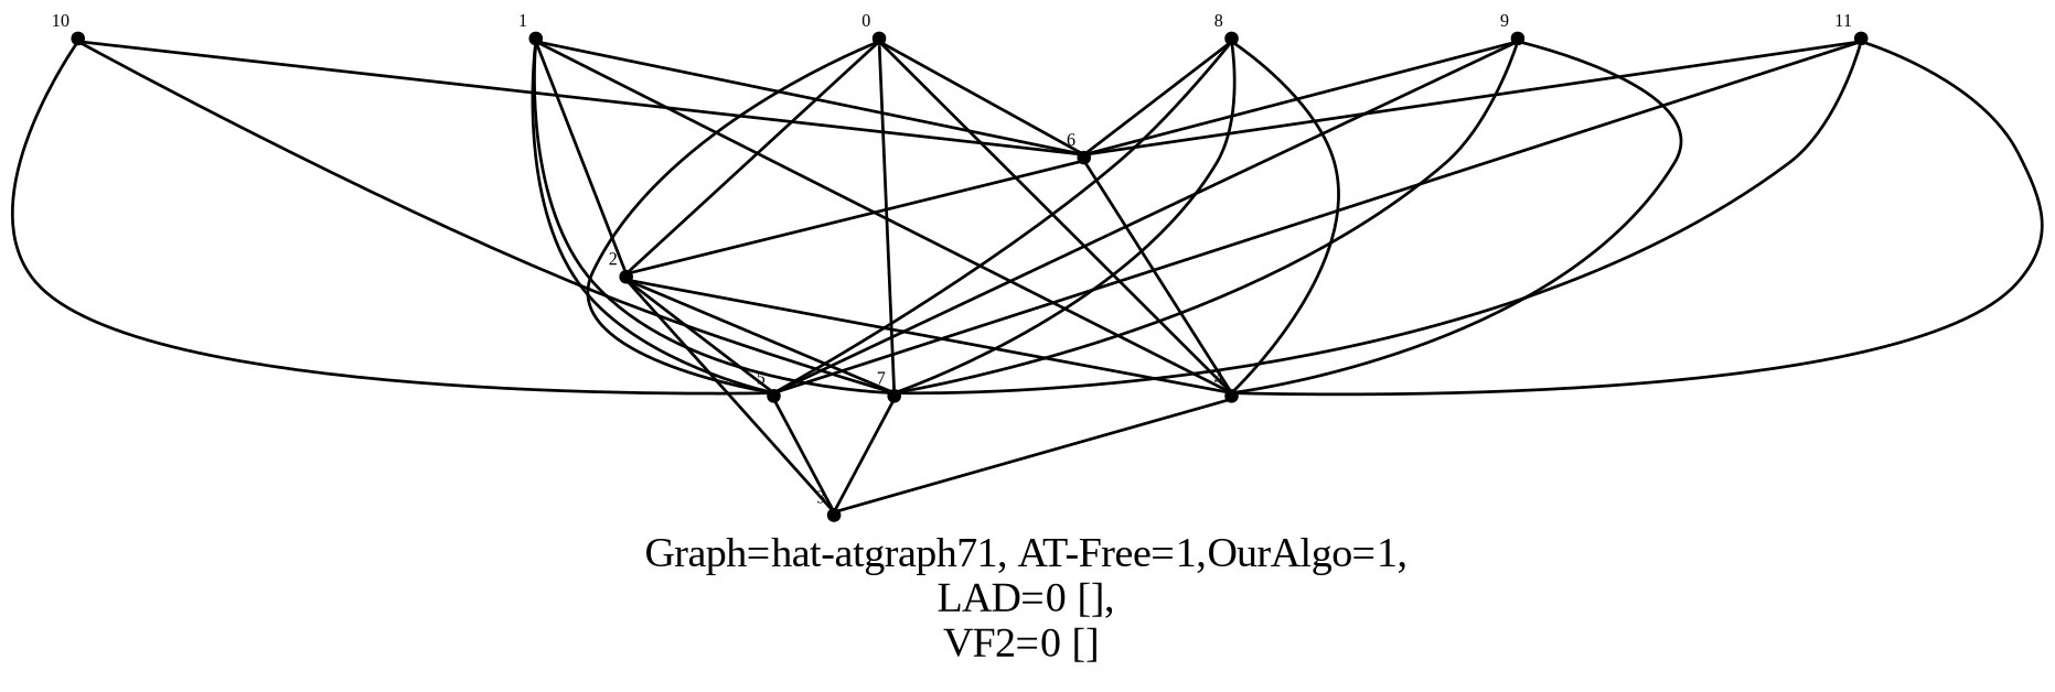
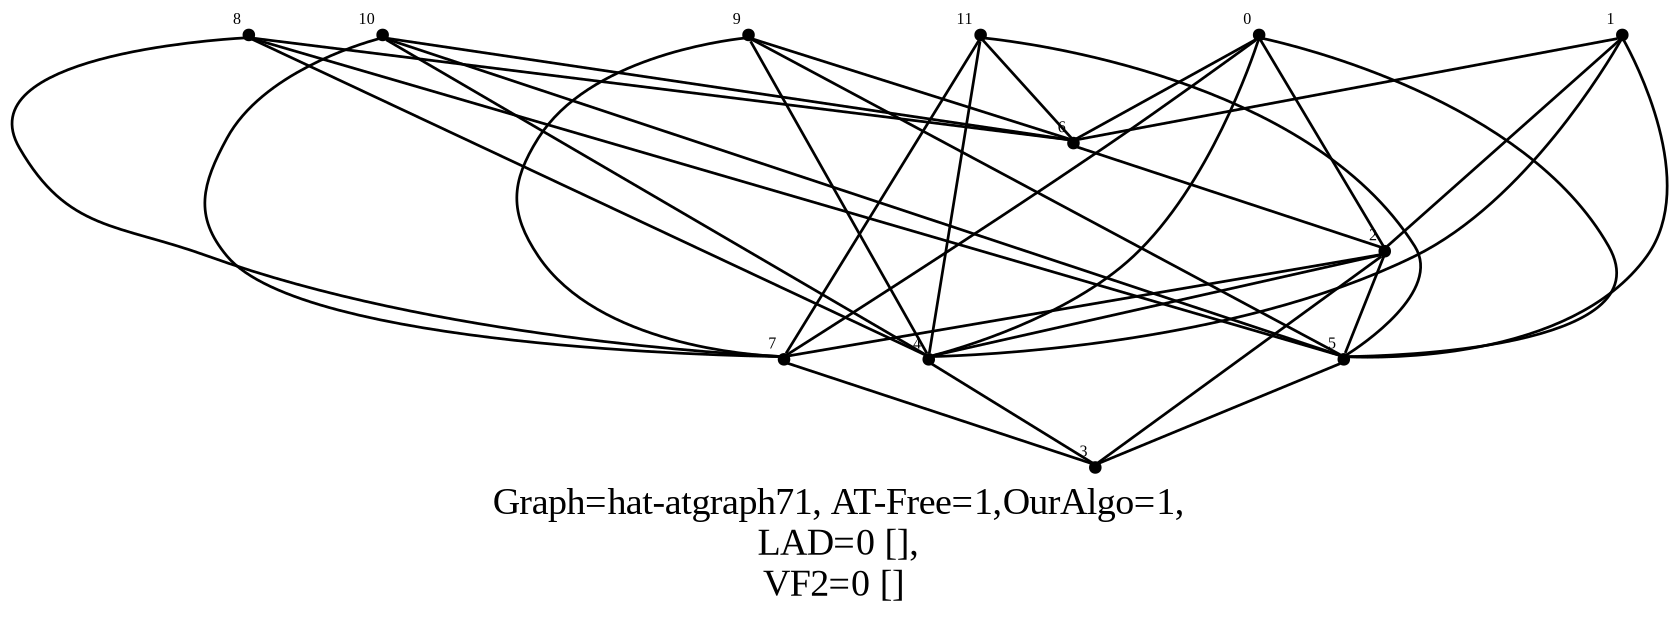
  graph {
    label="Graph=hat-atgraph71, AT-Free=1,OurAlgo=1,\nLAD=0 [],\nVF2=0 [] "
    labelloc=bottom
    fontname="Liberation Serif"
    node [fontsize=6 shape=point fontname="Liberation Serif"]
    edge [fontname="Liberation Serif"]
    0 [xlabel=3]
    1 [xlabel=7]
    2 [xlabel=5]
    3 [xlabel=4]
    4 [xlabel=2]
    5 [xlabel=6]
    6 [xlabel=11]
    7 [xlabel=10]
    8 [xlabel=9]
    9 [xlabel=8]
    10 [xlabel=1]
    11 [xlabel=0]
    1 -- 0
    2 -- 0
    3 -- 0
    4 -- 0
    4 -- 1
    4 -- 2
    4 -- 3
    5 -- 4
    6 -- 1
    6 -- 2
    6 -- 3
    6 -- 5
    7 -- 1
    7 -- 2
-   5 -- 3
+   7 -- 3
    7 -- 5
    8 -- 1
    8 -- 2
    8 -- 3
    8 -- 5
    9 -- 1
    9 -- 2
    9 -- 3
    9 -- 5
-   10 -- 1
    10 -- 2
    10 -- 3
    10 -- 4
    10 -- 5
    11 -- 1
    11 -- 2
    11 -- 3
    11 -- 4
    11 -- 5
  }
